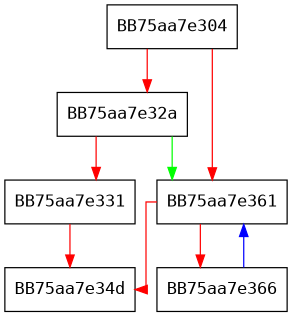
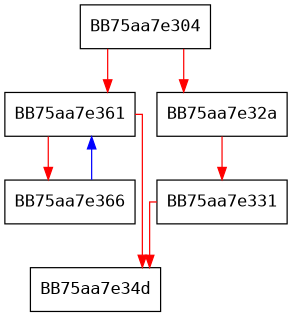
  digraph {
    fontname="DejaVu Sans Mono"
    splines=ortho
    node [fontname="DejaVu Sans Mono" shape=box]
    edge [color=red fontname="DejaVu Sans Mono"]
    BB75aa7e304
    BB75aa7e361
    BB75aa7e32a
    BB75aa7e34d
    BB75aa7e366
    BB75aa7e331
    BB75aa7e304 -> BB75aa7e361
    BB75aa7e304 -> BB75aa7e32a
    BB75aa7e361 -> BB75aa7e34d
    BB75aa7e361 -> BB75aa7e366
-   BB75aa7e32a -> BB75aa7e361 [color=green]
    BB75aa7e32a -> BB75aa7e331
    BB75aa7e366 -> BB75aa7e361 [color=blue]
    BB75aa7e331 -> BB75aa7e34d
  }
